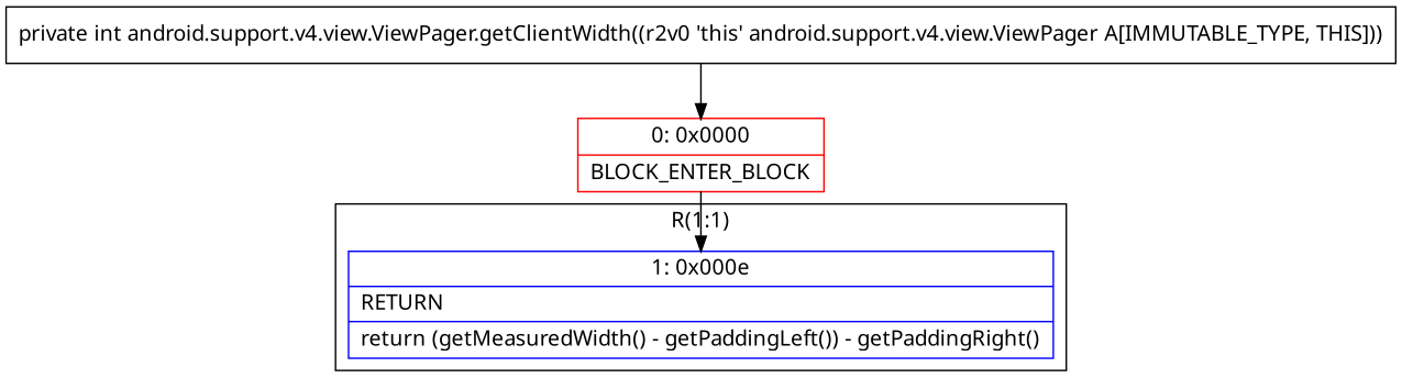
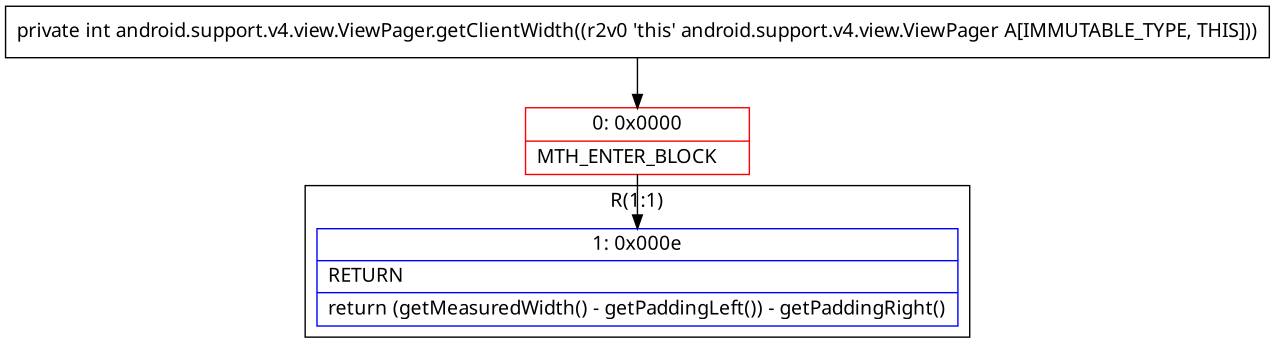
  digraph {
    fontname="Noto Sans"
    node [shape=record fontname="Noto Sans"]
    edge [fontname="Noto Sans"]
    n1 [color=blue label="{1\:\ 0x000e|RETURN\l|return (getMeasuredWidth() \- getPaddingLeft()) \- getPaddingRight()\l}"]
-   n2 [color=red label="{0\:\ 0x0000|BLOCK_ENTER_BLOCK\l}"]
+   n2 [color=red label="{0\:\ 0x0000|MTH_ENTER_BLOCK\l}"]
    n3 [label="{private int android.support.v4.view.ViewPager.getClientWidth((r2v0 'this' android.support.v4.view.ViewPager A[IMMUTABLE_TYPE, THIS])) }"]
    subgraph cluster_1 {
      label="R(1:1)"
      n1
    }
    n2 -> n1
    n3 -> n2
  }
